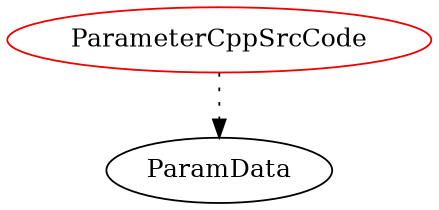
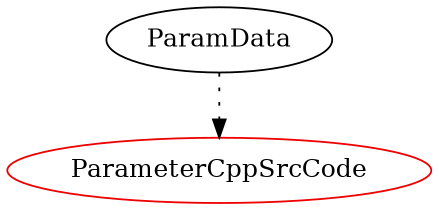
  digraph {
    n1 [color=red2 label=ParameterCppSrcCode shape=oval]
    ParamData
-   n1 -> ParamData [color=black style=dotted]
+   ParamData -> n1 [color=black style=dotted]
  }
